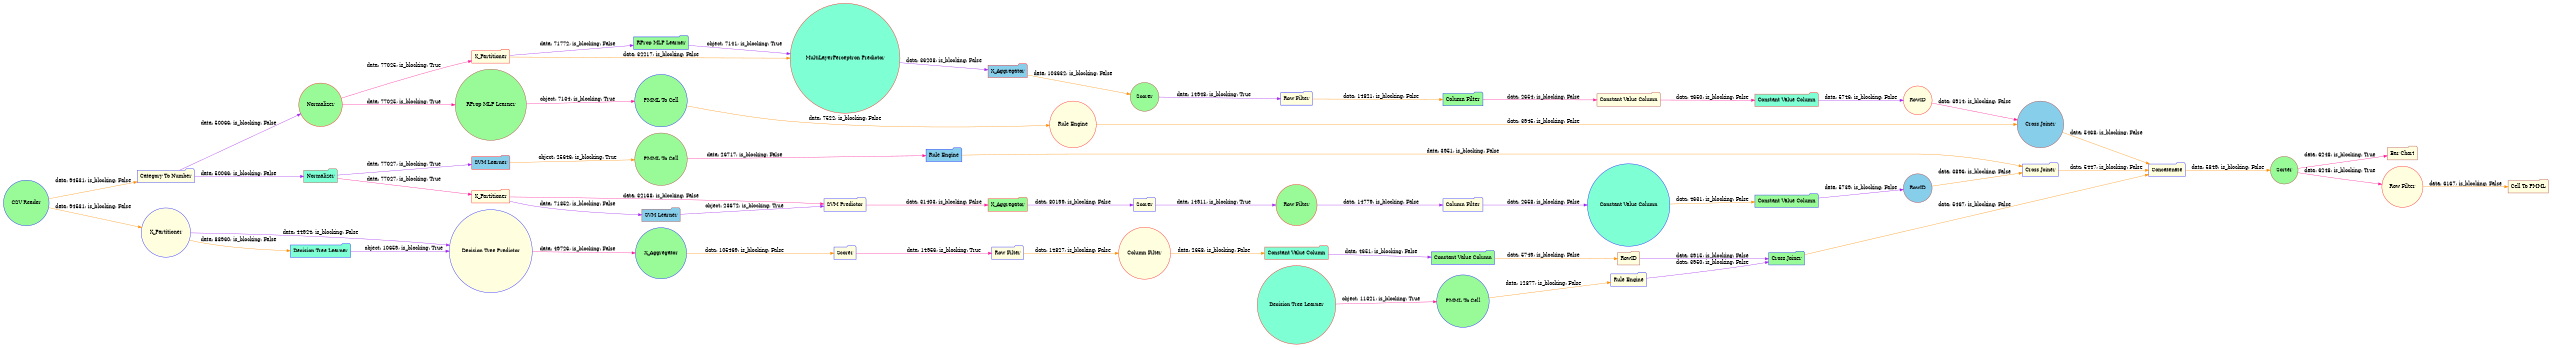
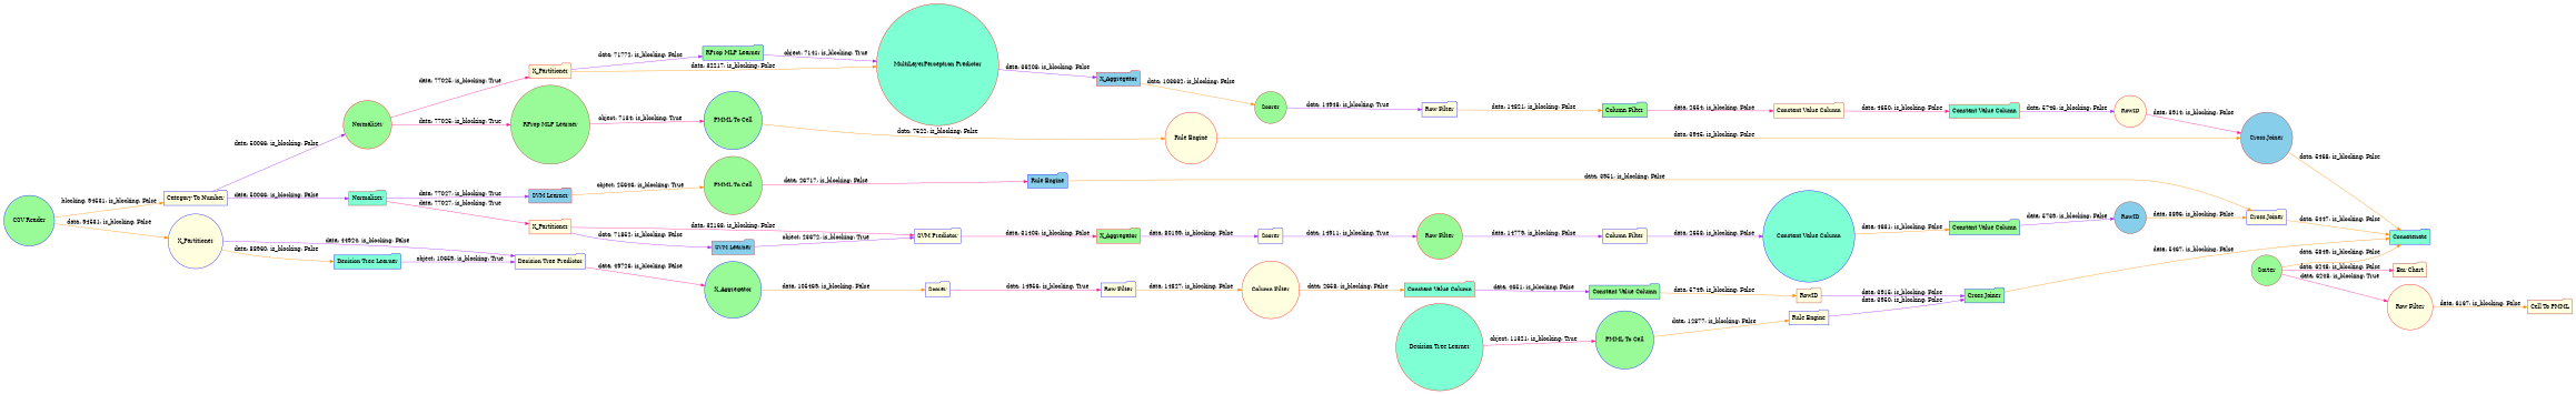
  digraph {
    rankdir=LR
    node [color=blue fillcolor=lightyellow shape=folder style=filled]
    edge [color=darkorange]
    n1 [fillcolor=palegreen label="PMML To Cell" shape=circle]
    n2 [label="Rule Engine"]
    n3 [fillcolor=palegreen label="Cross Joiner"]
    n4 [label="SVM Predictor"]
    n5 [color=red fillcolor=palegreen label=X_Aggregator]
    n6 [label=Scorer]
    n7 [fillcolor=palegreen label="RProp MLP Learner"]
    n8 [color=red fillcolor=aquamarine label="MultiLayerPerceptron Predictor" shape=circle]
    n9 [color=red fillcolor=skyblue label=X_Aggregator]
    n10 [color=red fillcolor=skyblue label="SVM Learner"]
    n11 [color=brown fillcolor=palegreen label="PMML To Cell" shape=circle]
    n12 [fillcolor=skyblue label="Rule Engine"]
    n13 [color=red fillcolor=aquamarine label="Constant Value Column"]
    n14 [fillcolor=palegreen label="Constant Value Column"]
    n15 [color=brown label=RowID]
    n16 [label="Cross Joiner"]
-   n17 [label=Concatenate]
+   n17 [fillcolor=aquamarine label=Concatenate]
    n18 [color=brown fillcolor=palegreen label=Sorter shape=circle]
    n19 [fillcolor=palegreen label="CSV Reader" shape=circle]
    n20 [label="Category To Number"]
    n21 [label=X_Partitioner shape=circle]
    n22 [color=red fillcolor=palegreen label=Normalizer shape=circle]
    n23 [color=brown fillcolor=aquamarine label=Normalizer]
-   n24 [label="Decision Tree Predictor" shape=circle]
+   n24 [label="Decision Tree Predictor"]
    n25 [fillcolor=aquamarine label="Decision Tree Learner"]
    n26 [label="Row Filter"]
    n27 [color=red label="Column Filter" shape=circle]
    n28 [color=brown label="Bar Chart"]
    n29 [color=red label="Row Filter" shape=circle]
    n30 [color=brown label="Cell To PMML"]
    n31 [color=red label=X_Partitioner]
    n32 [color=red label=X_Partitioner]
    n33 [color=brown fillcolor=skyblue label="SVM Learner"]
    n34 [color=brown fillcolor=palegreen label="RProp MLP Learner" shape=circle]
    n35 [fillcolor=palegreen label="PMML To Cell" shape=circle]
    n36 [fillcolor=palegreen label=X_Aggregator shape=circle]
    n37 [label=Scorer]
    n38 [color=red label="Rule Engine" shape=circle]
    n39 [color=brown fillcolor=skyblue label="Cross Joiner" shape=circle]
    n40 [label="Row Filter"]
    n41 [fillcolor=palegreen label="Column Filter"]
    n42 [color=brown label="Constant Value Column"]
    n43 [fillcolor=palegreen label="Constant Value Column"]
    n44 [color=brown fillcolor=skyblue label=RowID shape=circle]
    n45 [color=red fillcolor=aquamarine label="Decision Tree Learner" shape=circle]
    n46 [color=red fillcolor=palegreen label="Row Filter" shape=circle]
    n47 [label="Column Filter"]
    n48 [color=brown fillcolor=palegreen label=Scorer shape=circle]
    n49 [fillcolor=aquamarine label="Constant Value Column" shape=circle]
    n50 [color=red fillcolor=aquamarine label="Constant Value Column"]
    n51 [color=red label=RowID shape=circle]
    n1 -> n2 [label="data: 12877; is_blocking: False"]
    n2 -> n3 [color=purple label="data: 3950; is_blocking: False"]
    n3 -> n17 [label="data: 5467; is_blocking: False"]
    n4 -> n5 [color=deeppink label="data: 31403; is_blocking: False"]
    n5 -> n6 [color=purple label="data: 80199; is_blocking: False"]
    n6 -> n46 [color=purple label="data: 14911; is_blocking: True"]
    n7 -> n8 [color=purple label="object: 7141; is_blocking: True"]
    n8 -> n9 [color=purple label="data: 36208; is_blocking: False"]
    n9 -> n48 [label="data: 103632; is_blocking: False"]
    n10 -> n11 [label="object: 25646; is_blocking: True"]
    n11 -> n12 [color=deeppink label="data: 26717; is_blocking: False"]
    n12 -> n16 [label="data: 3951; is_blocking: False"]
    n13 -> n14 [color=purple label="data: 4651; is_blocking: False"]
    n14 -> n15 [label="data: 5749; is_blocking: False"]
    n15 -> n3 [color=purple label="data: 3915; is_blocking: False"]
    n16 -> n17 [label="data: 5447; is_blocking: False"]
-   n17 -> n18 [label="data: 5849; is_blocking: False"]
-   n18 -> n28 [color=deeppink label="data: 6248; is_blocking: True"]
+   n18 -> n17 [label="data: 5849; is_blocking: False"]
+   n18 -> n28 [color=deeppink label="data: 6248; is_blocking: False"]
    n18 -> n29 [color=deeppink label="data: 6248; is_blocking: True"]
-   n19 -> n20 [label="data: 94531; is_blocking: False"]
+   n19 -> n20 [label="blocking: 94531; is_blocking: False"]
    n19 -> n21 [label="data: 94531; is_blocking: False"]
    n20 -> n22 [color=purple label="data: 50066; is_blocking: False"]
    n20 -> n23 [color=purple label="data: 50066; is_blocking: False"]
    n21 -> n24 [color=purple label="data: 44924; is_blocking: False"]
    n21 -> n25 [label="data: 88960; is_blocking: False"]
    n22 -> n31 [color=deeppink label="data: 77025; is_blocking: True"]
    n22 -> n34 [color=deeppink label="data: 77025; is_blocking: True"]
    n23 -> n10 [color=purple label="data: 77027; is_blocking: True"]
    n23 -> n32 [color=deeppink label="data: 77027; is_blocking: True"]
    n24 -> n36 [color=deeppink label="data: 49726; is_blocking: False"]
    n25 -> n24 [color=purple label="object: 10659; is_blocking: True"]
    n26 -> n27 [label="data: 14827; is_blocking: False"]
    n27 -> n13 [label="data: 2658; is_blocking: False"]
    n29 -> n30 [label="data: 6167; is_blocking: False"]
    n31 -> n7 [color=purple label="data: 71772; is_blocking: False"]
    n31 -> n8 [label="data: 32217; is_blocking: False"]
    n32 -> n4 [color=deeppink label="data: 32168; is_blocking: False"]
    n32 -> n33 [color=purple label="data: 71852; is_blocking: False"]
    n33 -> n4 [color=purple label="object: 23672; is_blocking: True"]
    n34 -> n35 [color=deeppink label="object: 7134; is_blocking: True"]
    n35 -> n38 [label="data: 7522; is_blocking: False"]
    n36 -> n37 [label="data: 105469; is_blocking: False"]
    n37 -> n26 [color=deeppink label="data: 14956; is_blocking: True"]
    n38 -> n39 [label="data: 3945; is_blocking: False"]
    n39 -> n17 [label="data: 5468; is_blocking: False"]
    n40 -> n41 [label="data: 14821; is_blocking: False"]
    n41 -> n42 [color=deeppink label="data: 2654; is_blocking: False"]
    n42 -> n50 [color=deeppink label="data: 4650; is_blocking: False"]
    n43 -> n44 [color=purple label="data: 5739; is_blocking: False"]
    n44 -> n16 [label="data: 3896; is_blocking: False"]
    n45 -> n1 [color=deeppink label="object: 11321; is_blocking: True"]
    n46 -> n47 [color=purple label="data: 14779; is_blocking: False"]
    n47 -> n49 [color=purple label="data: 2658; is_blocking: False"]
    n48 -> n40 [color=purple label="data: 14948; is_blocking: True"]
    n49 -> n43 [label="data: 4631; is_blocking: False"]
    n50 -> n51 [color=purple label="data: 5746; is_blocking: False"]
    n51 -> n39 [color=deeppink label="data: 3914; is_blocking: False"]
  }
